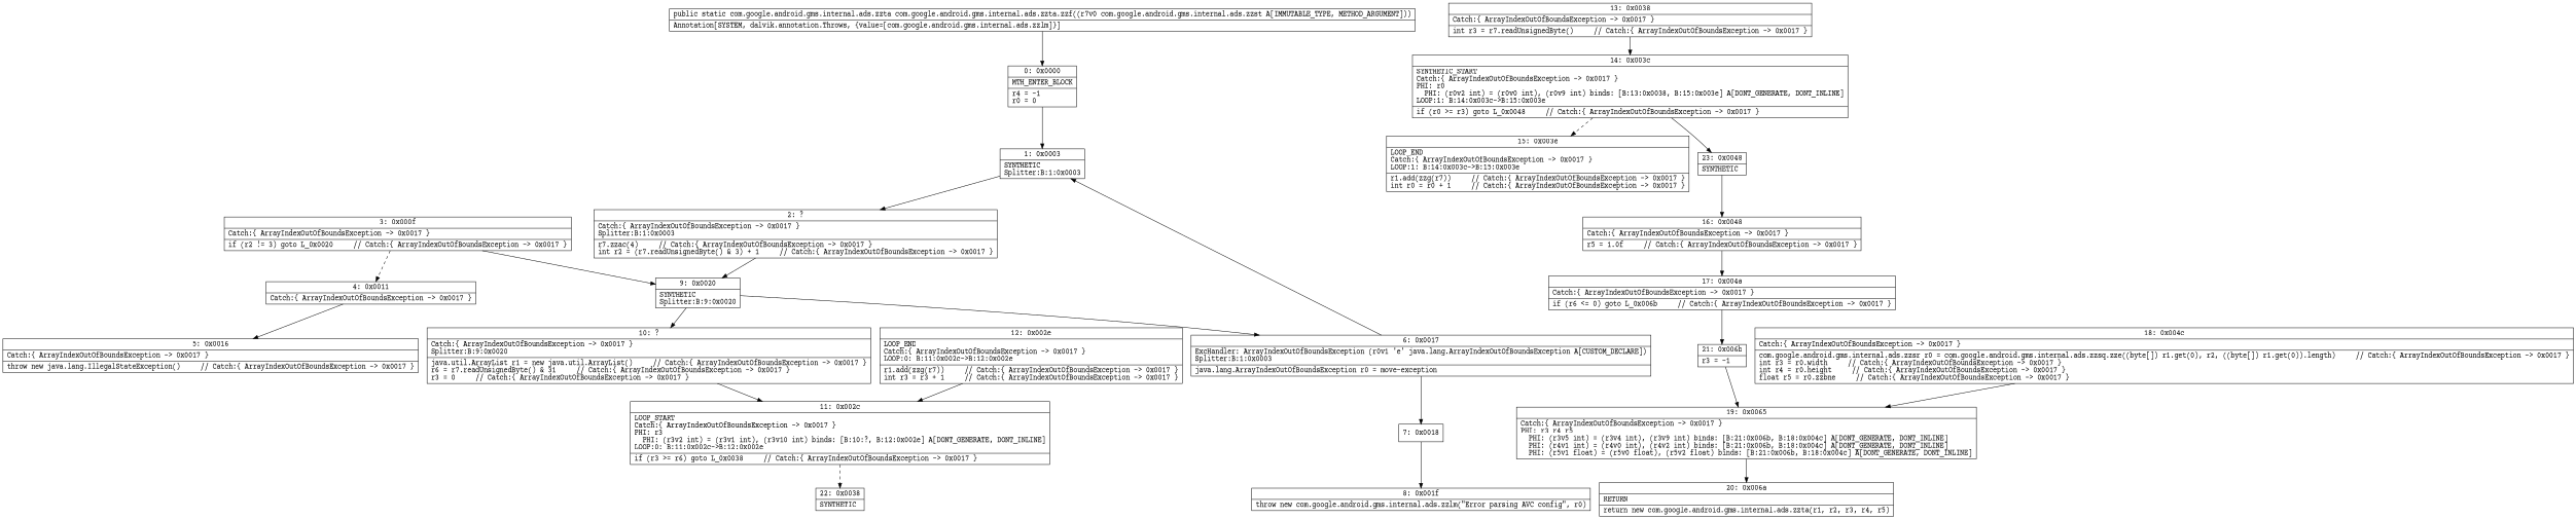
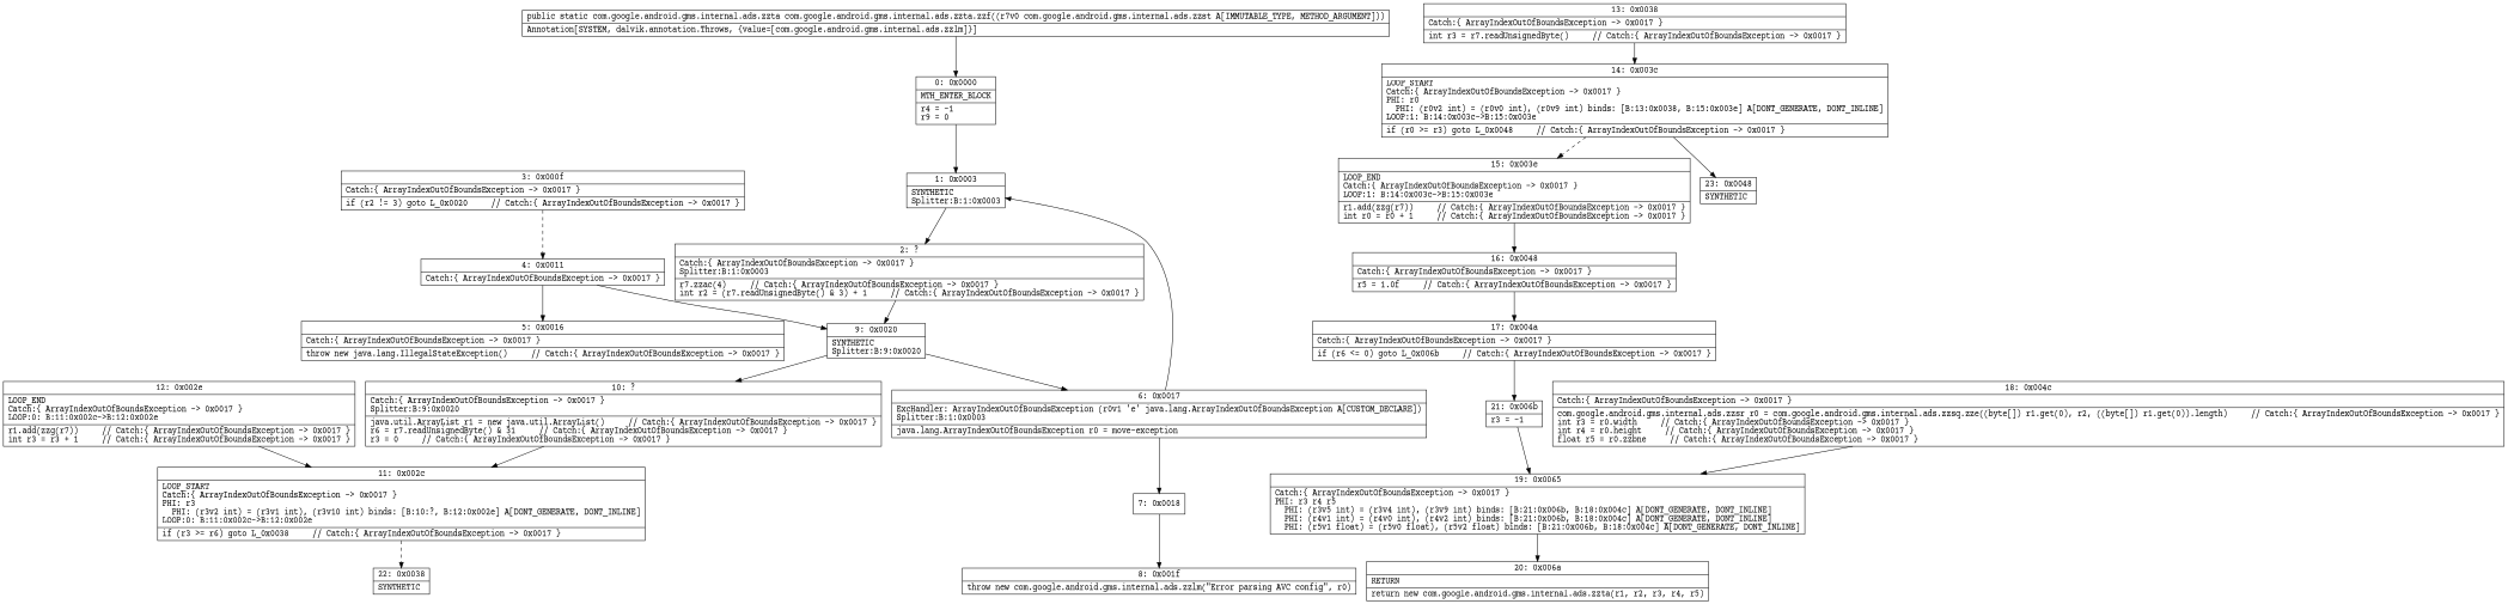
  digraph {
    fontname="Courier Prime"
    node [fontname="Courier Prime" shape=record]
    edge [fontname="Courier Prime"]
-   n1 [label="{0\:\ 0x0000|MTH_ENTER_BLOCK\l|r4 = \-1\lr0 = 0\l}"]
+   n1 [label="{0\:\ 0x0000|MTH_ENTER_BLOCK\l|r4 = \-1\lr9 = 0\l}"]
    n2 [label="{1\:\ 0x0003|SYNTHETIC\lSplitter:B:1:0x0003\l}"]
    n3 [label="{2\:\ ?|Catch:\{ ArrayIndexOutOfBoundsException \-\> 0x0017 \}\lSplitter:B:1:0x0003\l|r7.zzac(4)     \/\/ Catch:\{ ArrayIndexOutOfBoundsException \-\> 0x0017 \}\lint r2 = (r7.readUnsignedByte() & 3) + 1     \/\/ Catch:\{ ArrayIndexOutOfBoundsException \-\> 0x0017 \}\l}"]
    n4 [label="{9\:\ 0x0020|SYNTHETIC\lSplitter:B:9:0x0020\l}"]
    n5 [label="{6\:\ 0x0017|ExcHandler: ArrayIndexOutOfBoundsException (r0v1 'e' java.lang.ArrayIndexOutOfBoundsException A[CUSTOM_DECLARE])\lSplitter:B:1:0x0003\l|java.lang.ArrayIndexOutOfBoundsException r0 = move\-exception\l}"]
    n6 [label="{7\:\ 0x0018}"]
    n7 [label="{3\:\ 0x000f|Catch:\{ ArrayIndexOutOfBoundsException \-\> 0x0017 \}\l|if (r2 != 3) goto L_0x0020     \/\/ Catch:\{ ArrayIndexOutOfBoundsException \-\> 0x0017 \}\l}"]
    n8 [label="{4\:\ 0x0011|Catch:\{ ArrayIndexOutOfBoundsException \-\> 0x0017 \}\l}"]
    n9 [label="{5\:\ 0x0016|Catch:\{ ArrayIndexOutOfBoundsException \-\> 0x0017 \}\l|throw new java.lang.IllegalStateException()     \/\/ Catch:\{ ArrayIndexOutOfBoundsException \-\> 0x0017 \}\l}"]
    n10 [label="{10\:\ ?|Catch:\{ ArrayIndexOutOfBoundsException \-\> 0x0017 \}\lSplitter:B:9:0x0020\l|java.util.ArrayList r1 = new java.util.ArrayList()     \/\/ Catch:\{ ArrayIndexOutOfBoundsException \-\> 0x0017 \}\lr6 = r7.readUnsignedByte() & 31     \/\/ Catch:\{ ArrayIndexOutOfBoundsException \-\> 0x0017 \}\lr3 = 0     \/\/ Catch:\{ ArrayIndexOutOfBoundsException \-\> 0x0017 \}\l}"]
    n11 [label="{8\:\ 0x001f|throw new com.google.android.gms.internal.ads.zzlm(\"Error parsing AVC config\", r0)\l}"]
    n12 [label="{11\:\ 0x002c|LOOP_START\lCatch:\{ ArrayIndexOutOfBoundsException \-\> 0x0017 \}\lPHI: r3 \l  PHI: (r3v2 int) = (r3v1 int), (r3v10 int) binds: [B:10:?, B:12:0x002e] A[DONT_GENERATE, DONT_INLINE]\lLOOP:0: B:11:0x002c\-\>B:12:0x002e\l|if (r3 \>= r6) goto L_0x0038     \/\/ Catch:\{ ArrayIndexOutOfBoundsException \-\> 0x0017 \}\l}"]
    n13 [label="{22\:\ 0x0038|SYNTHETIC\l}"]
    n14 [label="{12\:\ 0x002e|LOOP_END\lCatch:\{ ArrayIndexOutOfBoundsException \-\> 0x0017 \}\lLOOP:0: B:11:0x002c\-\>B:12:0x002e\l|r1.add(zzg(r7))     \/\/ Catch:\{ ArrayIndexOutOfBoundsException \-\> 0x0017 \}\lint r3 = r3 + 1     \/\/ Catch:\{ ArrayIndexOutOfBoundsException \-\> 0x0017 \}\l}"]
    n15 [label="{13\:\ 0x0038|Catch:\{ ArrayIndexOutOfBoundsException \-\> 0x0017 \}\l|int r3 = r7.readUnsignedByte()     \/\/ Catch:\{ ArrayIndexOutOfBoundsException \-\> 0x0017 \}\l}"]
-   n16 [label="{14\:\ 0x003c|SYNTHETIC_START\lCatch:\{ ArrayIndexOutOfBoundsException \-\> 0x0017 \}\lPHI: r0 \l  PHI: (r0v2 int) = (r0v0 int), (r0v9 int) binds: [B:13:0x0038, B:15:0x003e] A[DONT_GENERATE, DONT_INLINE]\lLOOP:1: B:14:0x003c\-\>B:15:0x003e\l|if (r0 \>= r3) goto L_0x0048     \/\/ Catch:\{ ArrayIndexOutOfBoundsException \-\> 0x0017 \}\l}"]
+   n16 [label="{14\:\ 0x003c|LOOP_START\lCatch:\{ ArrayIndexOutOfBoundsException \-\> 0x0017 \}\lPHI: r0 \l  PHI: (r0v2 int) = (r0v0 int), (r0v9 int) binds: [B:13:0x0038, B:15:0x003e] A[DONT_GENERATE, DONT_INLINE]\lLOOP:1: B:14:0x003c\-\>B:15:0x003e\l|if (r0 \>= r3) goto L_0x0048     \/\/ Catch:\{ ArrayIndexOutOfBoundsException \-\> 0x0017 \}\l}"]
    n17 [label="{15\:\ 0x003e|LOOP_END\lCatch:\{ ArrayIndexOutOfBoundsException \-\> 0x0017 \}\lLOOP:1: B:14:0x003c\-\>B:15:0x003e\l|r1.add(zzg(r7))     \/\/ Catch:\{ ArrayIndexOutOfBoundsException \-\> 0x0017 \}\lint r0 = r0 + 1     \/\/ Catch:\{ ArrayIndexOutOfBoundsException \-\> 0x0017 \}\l}"]
    n18 [label="{23\:\ 0x0048|SYNTHETIC\l}"]
    n19 [label="{16\:\ 0x0048|Catch:\{ ArrayIndexOutOfBoundsException \-\> 0x0017 \}\l|r5 = 1.0f     \/\/ Catch:\{ ArrayIndexOutOfBoundsException \-\> 0x0017 \}\l}"]
    n20 [label="{17\:\ 0x004a|Catch:\{ ArrayIndexOutOfBoundsException \-\> 0x0017 \}\l|if (r6 \<= 0) goto L_0x006b     \/\/ Catch:\{ ArrayIndexOutOfBoundsException \-\> 0x0017 \}\l}"]
    n21 [label="{21\:\ 0x006b|r3 = \-1\l}"]
    n22 [label="{18\:\ 0x004c|Catch:\{ ArrayIndexOutOfBoundsException \-\> 0x0017 \}\l|com.google.android.gms.internal.ads.zzsr r0 = com.google.android.gms.internal.ads.zzsq.zze((byte[]) r1.get(0), r2, ((byte[]) r1.get(0)).length)     \/\/ Catch:\{ ArrayIndexOutOfBoundsException \-\> 0x0017 \}\lint r3 = r0.width     \/\/ Catch:\{ ArrayIndexOutOfBoundsException \-\> 0x0017 \}\lint r4 = r0.height     \/\/ Catch:\{ ArrayIndexOutOfBoundsException \-\> 0x0017 \}\lfloat r5 = r0.zzbne     \/\/ Catch:\{ ArrayIndexOutOfBoundsException \-\> 0x0017 \}\l}"]
    n23 [label="{19\:\ 0x0065|Catch:\{ ArrayIndexOutOfBoundsException \-\> 0x0017 \}\lPHI: r3 r4 r5 \l  PHI: (r3v5 int) = (r3v4 int), (r3v9 int) binds: [B:21:0x006b, B:18:0x004c] A[DONT_GENERATE, DONT_INLINE]\l  PHI: (r4v1 int) = (r4v0 int), (r4v2 int) binds: [B:21:0x006b, B:18:0x004c] A[DONT_GENERATE, DONT_INLINE]\l  PHI: (r5v1 float) = (r5v0 float), (r5v2 float) binds: [B:21:0x006b, B:18:0x004c] A[DONT_GENERATE, DONT_INLINE]\l}"]
    n24 [label="{20\:\ 0x006a|RETURN\l|return new com.google.android.gms.internal.ads.zzta(r1, r2, r3, r4, r5)\l}"]
    n25 [label="{public static com.google.android.gms.internal.ads.zzta com.google.android.gms.internal.ads.zzta.zzf((r7v0 com.google.android.gms.internal.ads.zzst A[IMMUTABLE_TYPE, METHOD_ARGUMENT]))  | Annotation[SYSTEM, dalvik.annotation.Throws, \{value=[com.google.android.gms.internal.ads.zzlm]\}]\l}"]
    n1 -> n2
    n2 -> n3
    n3 -> n4
    n4 -> n5
    n4 -> n10
    n5 -> n2
    n5 -> n6
    n6 -> n11
-   n7 -> n4
+   n8 -> n4
    n7 -> n8 [style=dashed]
    n8 -> n9
    n10 -> n12
    n12 -> n13 [style=dashed]
    n14 -> n12
    n15 -> n16
    n16 -> n17 [style=dashed]
    n16 -> n18
-   n18 -> n19
+   n17 -> n19
    n19 -> n20
    n20 -> n21
    n21 -> n23
    n22 -> n23
    n23 -> n24
    n25 -> n1
  }
